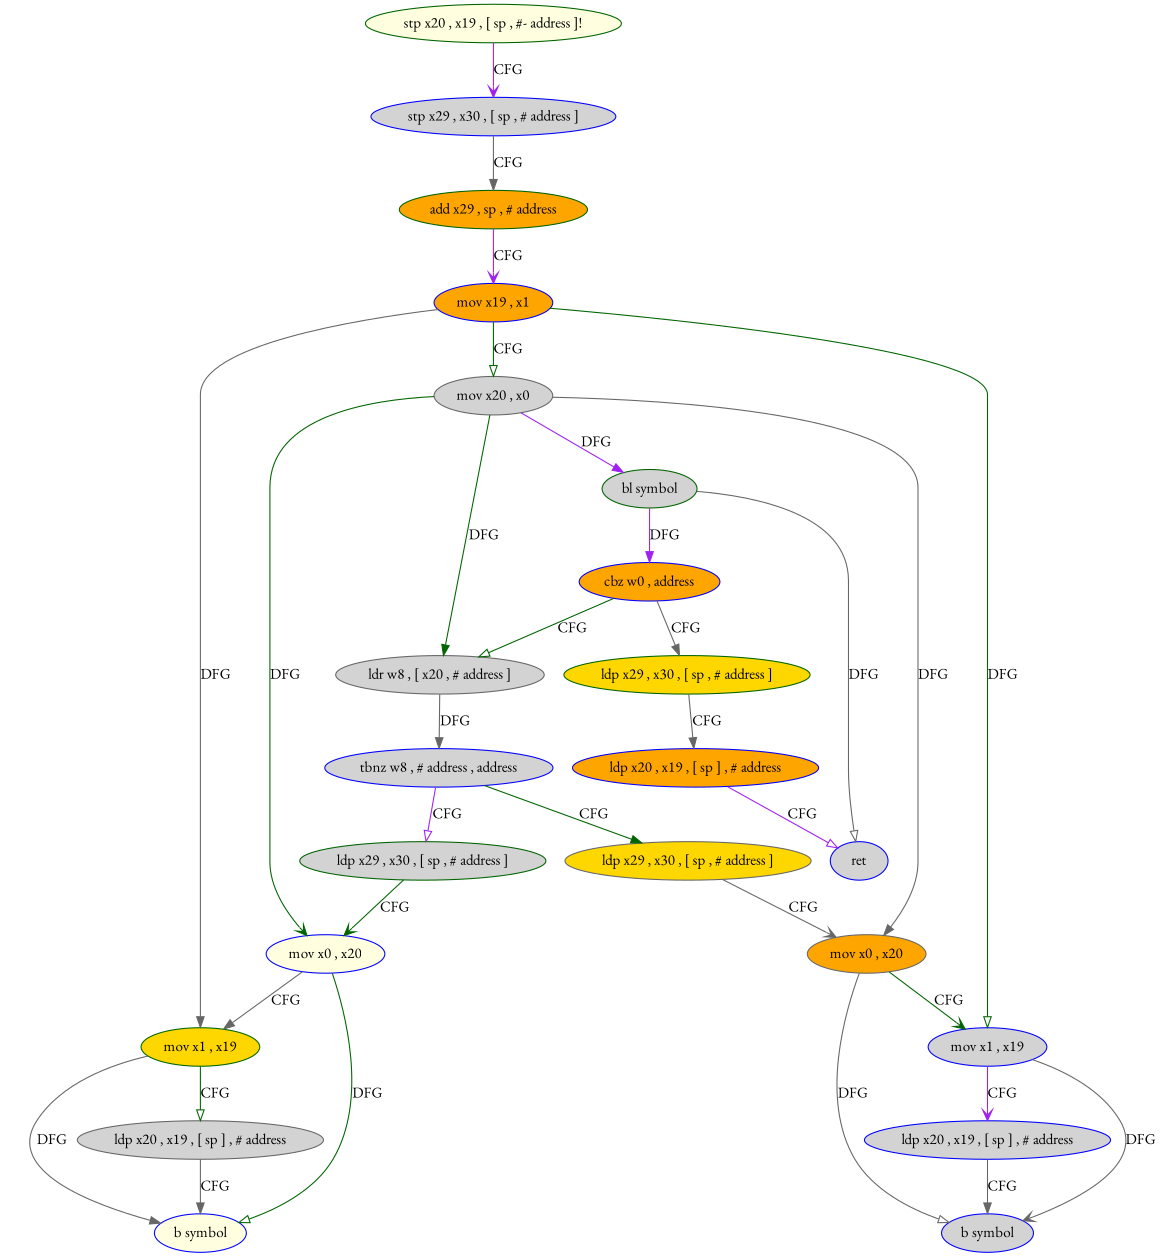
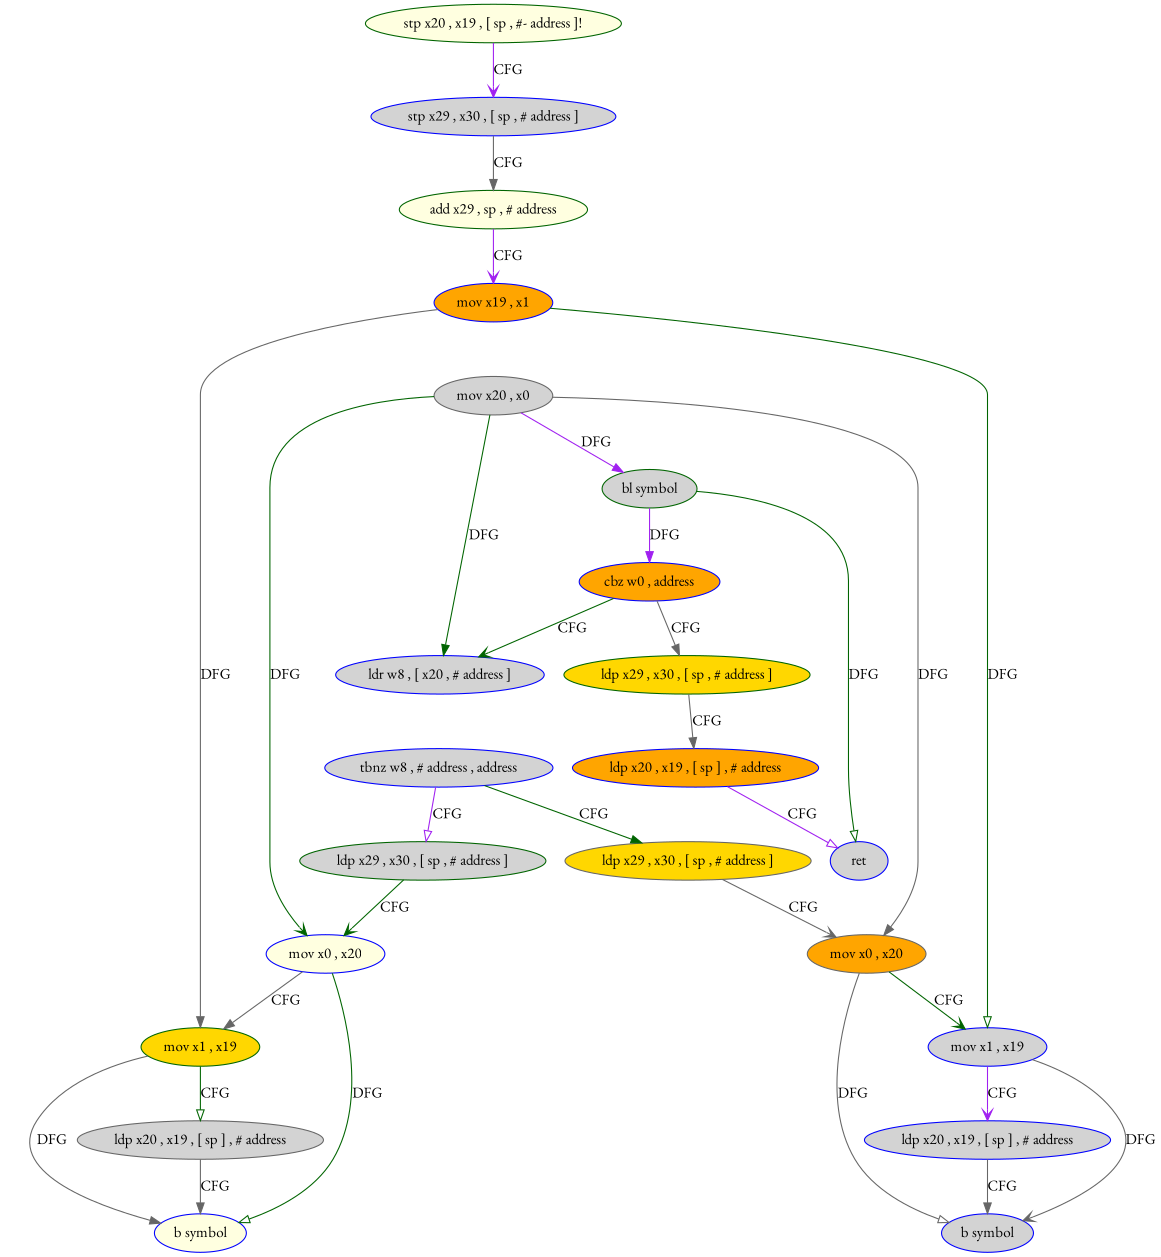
  digraph {
    fontname="EB Garamond"
    node [color=blue fillcolor=lightgrey fontname="EB Garamond" style=filled]
    edge [arrowhead=normal color=gray40 fontname="EB Garamond"]
    n1 [color=darkgreen fillcolor=lightyellow label="stp x20 , x19 , [ sp , #- address ]!"]
    n2 [label="stp x29 , x30 , [ sp , # address ]"]
-   n3 [color=darkgreen fillcolor=orange label="add x29 , sp , # address"]
+   n3 [color=darkgreen fillcolor=lightyellow label="add x29 , sp , # address"]
    n4 [fillcolor=orange label="mov x19 , x1"]
    n5 [color=gray40 label="mov x20 , x0"]
    n6 [color=darkgreen fillcolor=gold label="mov x1 , x19"]
    n7 [label="mov x1 , x19"]
    n8 [color=darkgreen label="bl symbol"]
-   n9 [color=gray40 label="ldr w8 , [ x20 , # address ]"]
+   n9 [label="ldr w8 , [ x20 , # address ]"]
    n10 [fillcolor=lightyellow label="mov x0 , x20"]
    n11 [color=gray40 fillcolor=orange label="mov x0 , x20"]
    n12 [fillcolor=lightyellow label="b symbol"]
    n13 [color=gray40 label="ldp x20 , x19 , [ sp ] , # address"]
    n14 [label="b symbol"]
    n15 [label="ldp x20 , x19 , [ sp ] , # address"]
    n16 [fillcolor=orange label="cbz w0 , address"]
    n17 [label=ret]
    n18 [label="tbnz w8 , # address , address"]
    n19 [color=darkgreen fillcolor=gold label="ldp x29 , x30 , [ sp , # address ]"]
    n20 [fillcolor=orange label="ldp x20 , x19 , [ sp ] , # address"]
    n21 [color=darkgreen label="ldp x29 , x30 , [ sp , # address ]"]
    n22 [color=gray40 fillcolor=gold label="ldp x29 , x30 , [ sp , # address ]"]
    n1 -> n2 [arrowhead=vee color=purple label=CFG]
    n2 -> n3 [label=CFG]
    n3 -> n4 [arrowhead=vee color=purple label=CFG]
-   n4 -> n5 [arrowhead=onormal color=darkgreen label=CFG]
    n4 -> n6 [label=DFG]
    n4 -> n7 [arrowhead=onormal color=darkgreen label=DFG]
    n5 -> n8 [color=purple label=DFG]
    n5 -> n9 [color=darkgreen label=DFG]
    n5 -> n10 [arrowhead=vee color=darkgreen label=DFG]
    n5 -> n11 [label=DFG]
    n6 -> n12 [label=DFG]
    n6 -> n13 [arrowhead=onormal color=darkgreen label=CFG]
    n7 -> n14 [arrowhead=vee label=DFG]
    n7 -> n15 [arrowhead=vee color=purple label=CFG]
    n8 -> n16 [color=purple label=DFG]
-   n8 -> n17 [arrowhead=onormal label=DFG]
-   n9 -> n18 [label=DFG]
+   n8 -> n17 [arrowhead=onormal color=darkgreen label=DFG]
    n10 -> n6 [label=CFG]
    n10 -> n12 [arrowhead=onormal color=darkgreen label=DFG]
    n11 -> n7 [arrowhead=vee color=darkgreen label=CFG]
    n11 -> n14 [arrowhead=onormal label=DFG]
    n13 -> n12 [label=CFG]
    n15 -> n14 [label=CFG]
-   n16 -> n9 [arrowhead=onormal color=darkgreen label=CFG]
+   n16 -> n9 [arrowhead=vee color=darkgreen label=CFG]
    n16 -> n19 [label=CFG]
    n18 -> n21 [arrowhead=onormal color=purple label=CFG]
    n18 -> n22 [color=darkgreen label=CFG]
    n19 -> n20 [label=CFG]
    n20 -> n17 [arrowhead=onormal color=purple label=CFG]
    n21 -> n10 [arrowhead=vee color=darkgreen label=CFG]
    n22 -> n11 [arrowhead=vee label=CFG]
  }
